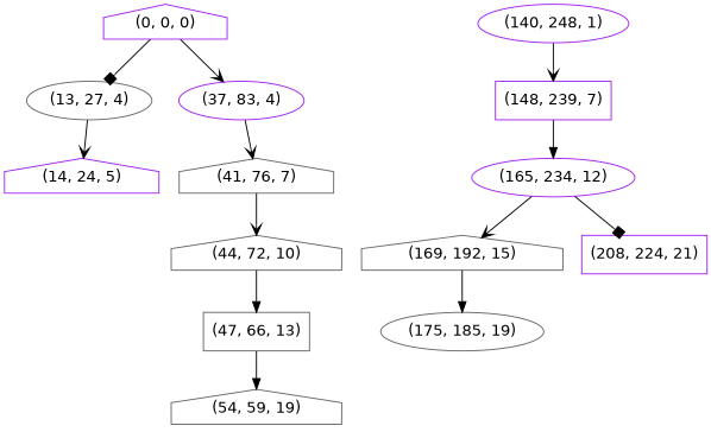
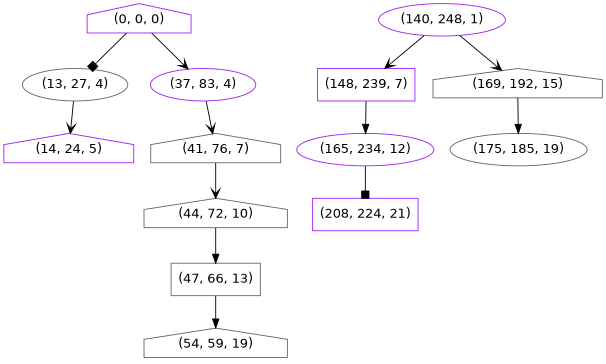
  digraph {
    fontname="DejaVu Sans"
    node [color=gray40 fontname="DejaVu Sans" shape=house]
    edge [arrowhead=vee fontname="DejaVu Sans"]
    "(13, 27, 4)" [shape=ellipse]
    "(0, 0, 0)" [color=purple]
    "(37, 83, 4)" [color=purple shape=ellipse]
    "(14, 24, 5)" [color=purple]
    "(41, 76, 7)"
    "(140, 248, 1)" [color=purple shape=ellipse]
    "(148, 239, 7)" [color=purple shape=box]
    "(44, 72, 10)"
    "(47, 66, 13)" [shape=box]
    "(54, 59, 19)"
    "(165, 234, 12)" [color=purple shape=ellipse]
    "(169, 192, 15)"
    "(208, 224, 21)" [color=purple shape=box]
    "(175, 185, 19)" [shape=ellipse]
    "(13, 27, 4)" -> "(14, 24, 5)"
    "(0, 0, 0)" -> "(13, 27, 4)" [arrowhead=box]
    "(0, 0, 0)" -> "(37, 83, 4)"
    "(37, 83, 4)" -> "(41, 76, 7)"
    "(41, 76, 7)" -> "(44, 72, 10)"
    "(140, 248, 1)" -> "(148, 239, 7)"
    "(148, 239, 7)" -> "(165, 234, 12)" [arrowhead=normal]
    "(44, 72, 10)" -> "(47, 66, 13)" [arrowhead=normal]
    "(47, 66, 13)" -> "(54, 59, 19)" [arrowhead=normal]
-   "(165, 234, 12)" -> "(169, 192, 15)"
+   "(140, 248, 1)" -> "(169, 192, 15)"
    "(165, 234, 12)" -> "(208, 224, 21)" [arrowhead=box]
    "(169, 192, 15)" -> "(175, 185, 19)" [arrowhead=normal]
  }
